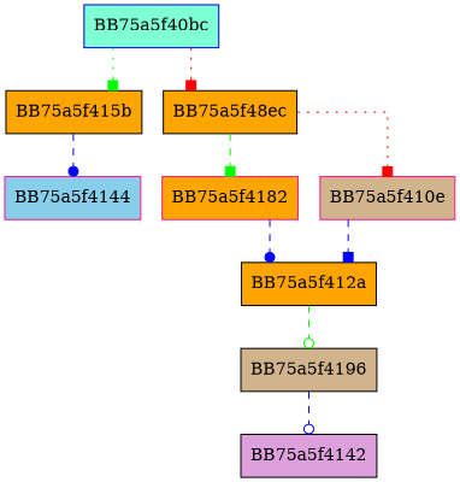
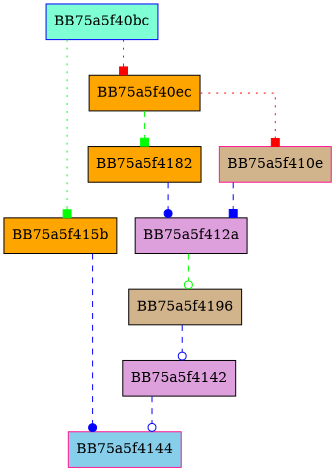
  digraph {
    splines=ortho
    node [color=black fillcolor=orange shape=box style=filled]
    edge [arrowhead=box color=blue style=dashed]
    BB75a5f40bc [color=blue fillcolor=aquamarine]
    BB75a5f415b
-   BB75a5f40ec [label=BB75a5f48ec]
+   BB75a5f40ec
    BB75a5f4144 [color=deeppink fillcolor=skyblue]
-   BB75a5f4182 [color=deeppink]
+   BB75a5f4182
    BB75a5f410e [color=deeppink fillcolor=tan]
-   BB75a5f412a
+   BB75a5f412a [fillcolor=plum]
    BB75a5f4196 [fillcolor=tan]
    BB75a5f4142 [fillcolor=plum]
    BB75a5f40bc -> BB75a5f415b [color=green style=dotted]
    BB75a5f40bc -> BB75a5f40ec [color=red style=dotted]
    BB75a5f415b -> BB75a5f4144 [arrowhead=dot]
    BB75a5f40ec -> BB75a5f4182 [color=green]
    BB75a5f40ec -> BB75a5f410e [color=red style=dotted]
    BB75a5f4182 -> BB75a5f412a [arrowhead=dot]
    BB75a5f410e -> BB75a5f412a
    BB75a5f412a -> BB75a5f4196 [arrowhead=odot color=green]
    BB75a5f4196 -> BB75a5f4142 [arrowhead=odot]
+   BB75a5f4142 -> BB75a5f4144 [arrowhead=odot]
  }
